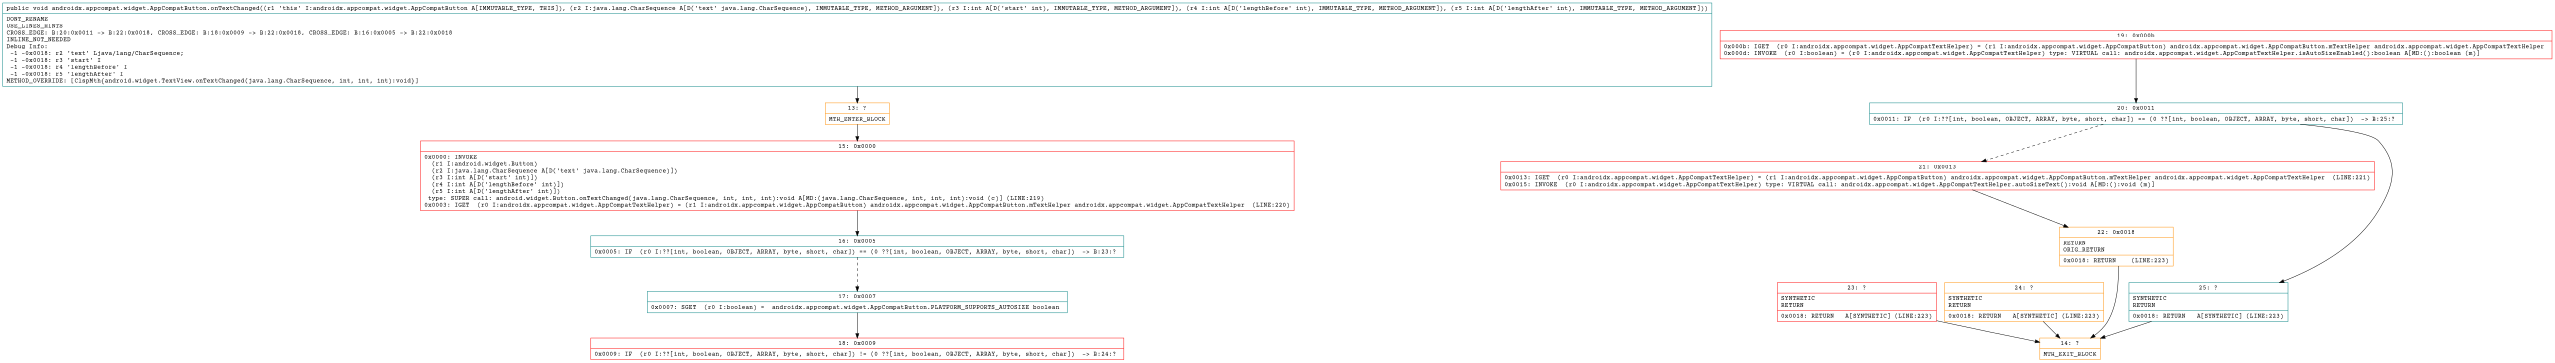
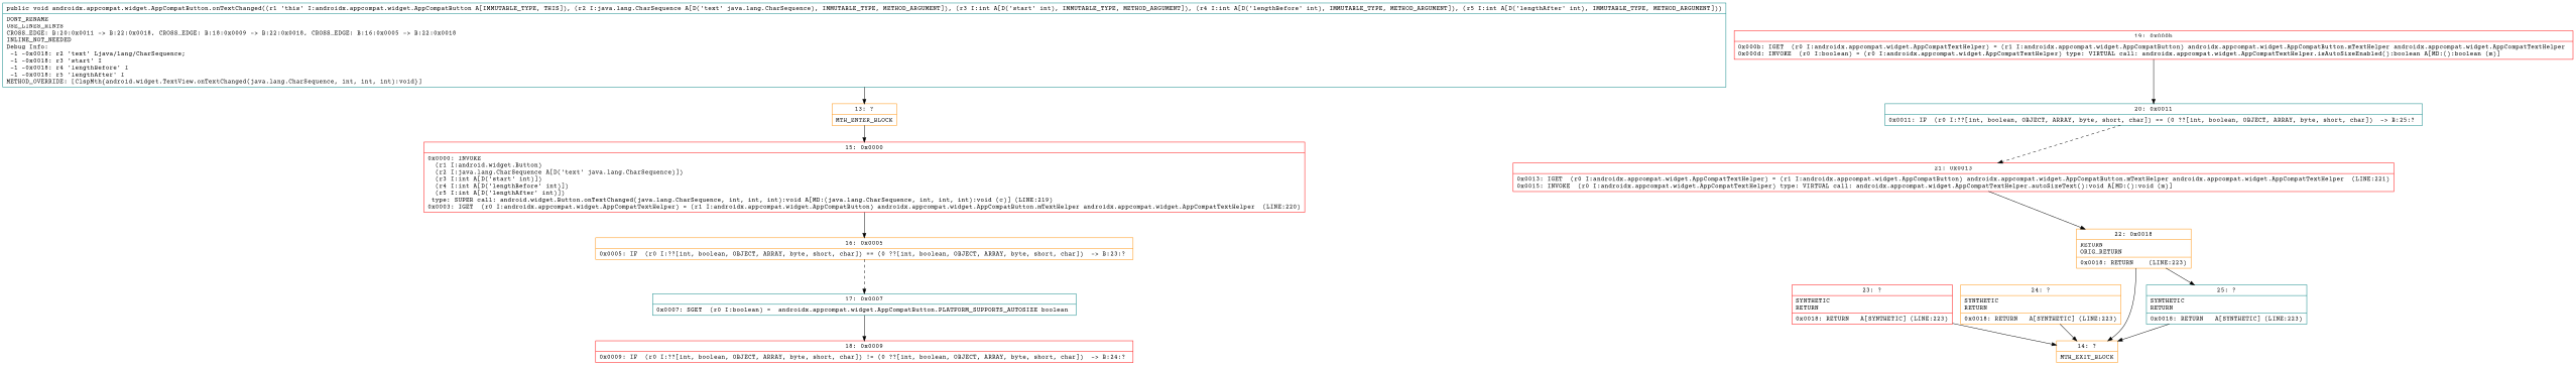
  digraph {
    fontname="Courier Prime"
    node [color=red fontname="Courier Prime" shape=record]
    edge [fontname="Courier Prime"]
    n1 [color=darkorange label="{13\:\ ?|MTH_ENTER_BLOCK\l}"]
    n2 [label="{15\:\ 0x0000|0x0000: INVOKE  \l  (r1 I:android.widget.Button)\l  (r2 I:java.lang.CharSequence A[D('text' java.lang.CharSequence)])\l  (r3 I:int A[D('start' int)])\l  (r4 I:int A[D('lengthBefore' int)])\l  (r5 I:int A[D('lengthAfter' int)])\l type: SUPER call: android.widget.Button.onTextChanged(java.lang.CharSequence, int, int, int):void A[MD:(java.lang.CharSequence, int, int, int):void (c)] (LINE:219)\l0x0003: IGET  (r0 I:androidx.appcompat.widget.AppCompatTextHelper) = (r1 I:androidx.appcompat.widget.AppCompatButton) androidx.appcompat.widget.AppCompatButton.mTextHelper androidx.appcompat.widget.AppCompatTextHelper  (LINE:220)\l}"]
-   n3 [color=teal label="{16\:\ 0x0005|0x0005: IF  (r0 I:??[int, boolean, OBJECT, ARRAY, byte, short, char]) == (0 ??[int, boolean, OBJECT, ARRAY, byte, short, char])  \-\> B:23:? \l}"]
+   n3 [color=darkorange label="{16\:\ 0x0005|0x0005: IF  (r0 I:??[int, boolean, OBJECT, ARRAY, byte, short, char]) == (0 ??[int, boolean, OBJECT, ARRAY, byte, short, char])  \-\> B:23:? \l}"]
    n4 [color=teal label="{17\:\ 0x0007|0x0007: SGET  (r0 I:boolean) =  androidx.appcompat.widget.AppCompatButton.PLATFORM_SUPPORTS_AUTOSIZE boolean \l}"]
    n5 [label="{18\:\ 0x0009|0x0009: IF  (r0 I:??[int, boolean, OBJECT, ARRAY, byte, short, char]) != (0 ??[int, boolean, OBJECT, ARRAY, byte, short, char])  \-\> B:24:? \l}"]
    n6 [label="{23\:\ ?|SYNTHETIC\lRETURN\l|0x0018: RETURN   A[SYNTHETIC] (LINE:223)\l}"]
    n7 [color=darkorange label="{14\:\ ?|MTH_EXIT_BLOCK\l}"]
    n8 [label="{19\:\ 0x000b|0x000b: IGET  (r0 I:androidx.appcompat.widget.AppCompatTextHelper) = (r1 I:androidx.appcompat.widget.AppCompatButton) androidx.appcompat.widget.AppCompatButton.mTextHelper androidx.appcompat.widget.AppCompatTextHelper \l0x000d: INVOKE  (r0 I:boolean) = (r0 I:androidx.appcompat.widget.AppCompatTextHelper) type: VIRTUAL call: androidx.appcompat.widget.AppCompatTextHelper.isAutoSizeEnabled():boolean A[MD:():boolean (m)]\l}"]
    n9 [color=teal label="{20\:\ 0x0011|0x0011: IF  (r0 I:??[int, boolean, OBJECT, ARRAY, byte, short, char]) == (0 ??[int, boolean, OBJECT, ARRAY, byte, short, char])  \-\> B:25:? \l}"]
    n10 [color=darkorange label="{24\:\ ?|SYNTHETIC\lRETURN\l|0x0018: RETURN   A[SYNTHETIC] (LINE:223)\l}"]
    n11 [label="{21\:\ 0x0013|0x0013: IGET  (r0 I:androidx.appcompat.widget.AppCompatTextHelper) = (r1 I:androidx.appcompat.widget.AppCompatButton) androidx.appcompat.widget.AppCompatButton.mTextHelper androidx.appcompat.widget.AppCompatTextHelper  (LINE:221)\l0x0015: INVOKE  (r0 I:androidx.appcompat.widget.AppCompatTextHelper) type: VIRTUAL call: androidx.appcompat.widget.AppCompatTextHelper.autoSizeText():void A[MD:():void (m)]\l}"]
    n12 [color=teal label="{25\:\ ?|SYNTHETIC\lRETURN\l|0x0018: RETURN   A[SYNTHETIC] (LINE:223)\l}"]
    n13 [color=darkorange label="{22\:\ 0x0018|RETURN\lORIG_RETURN\l|0x0018: RETURN    (LINE:223)\l}"]
    n14 [color=teal label="{public void androidx.appcompat.widget.AppCompatButton.onTextChanged((r1 'this' I:androidx.appcompat.widget.AppCompatButton A[IMMUTABLE_TYPE, THIS]), (r2 I:java.lang.CharSequence A[D('text' java.lang.CharSequence), IMMUTABLE_TYPE, METHOD_ARGUMENT]), (r3 I:int A[D('start' int), IMMUTABLE_TYPE, METHOD_ARGUMENT]), (r4 I:int A[D('lengthBefore' int), IMMUTABLE_TYPE, METHOD_ARGUMENT]), (r5 I:int A[D('lengthAfter' int), IMMUTABLE_TYPE, METHOD_ARGUMENT]))  | DONT_RENAME\lUSE_LINES_HINTS\lCROSS_EDGE: B:20:0x0011 \-\> B:22:0x0018, CROSS_EDGE: B:18:0x0009 \-\> B:22:0x0018, CROSS_EDGE: B:16:0x0005 \-\> B:22:0x0018\lINLINE_NOT_NEEDED\lDebug Info:\l  \-1 \-0x0018: r2 'text' Ljava\/lang\/CharSequence;\l  \-1 \-0x0018: r3 'start' I\l  \-1 \-0x0018: r4 'lengthBefore' I\l  \-1 \-0x0018: r5 'lengthAfter' I\lMETHOD_OVERRIDE: [ClspMth\{android.widget.TextView.onTextChanged(java.lang.CharSequence, int, int, int):void\}]\l}"]
    n1 -> n2
    n2 -> n3
    n3 -> n4 [style=dashed]
    n4 -> n5
    n6 -> n7
    n8 -> n9
    n9 -> n11 [style=dashed]
-   n9 -> n12
+   n13 -> n12
    n10 -> n7
    n11 -> n13
    n12 -> n7
    n13 -> n7
    n14 -> n1
  }
